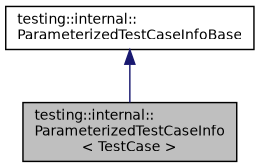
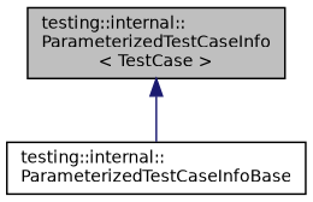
  digraph {
    node [color=black fontname=Helvetica fontsize=10 shape=record style=filled]
    n1 [fillcolor=grey75 fontcolor=black height=0.2 label="testing::internal::\lParameterizedTestCaseInfo\l\< TestCase \>" width=0.4]
    n2 [fillcolor=white height=0.2 label="testing::internal::\lParameterizedTestCaseInfoBase" width=0.4]
-   n2 -> n1 [color=midnightblue dir=back fontname=Helvetica fontsize=10 labelfontname=Helvetica labelfontsize=10 style=solid]
+   n1 -> n2 [color=midnightblue dir=back fontname=Helvetica fontsize=10 labelfontname=Helvetica labelfontsize=10 style=solid]
  }
